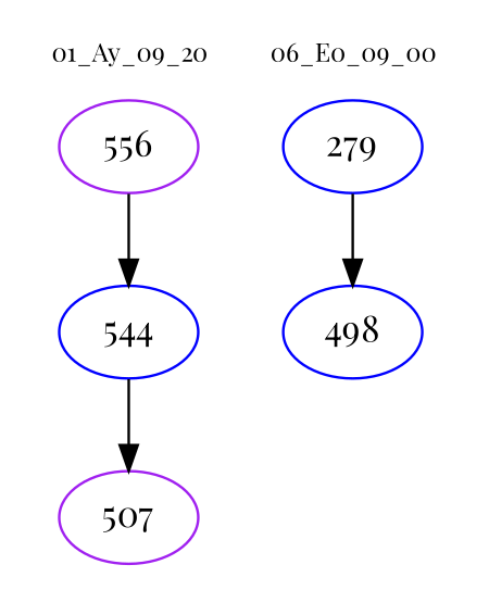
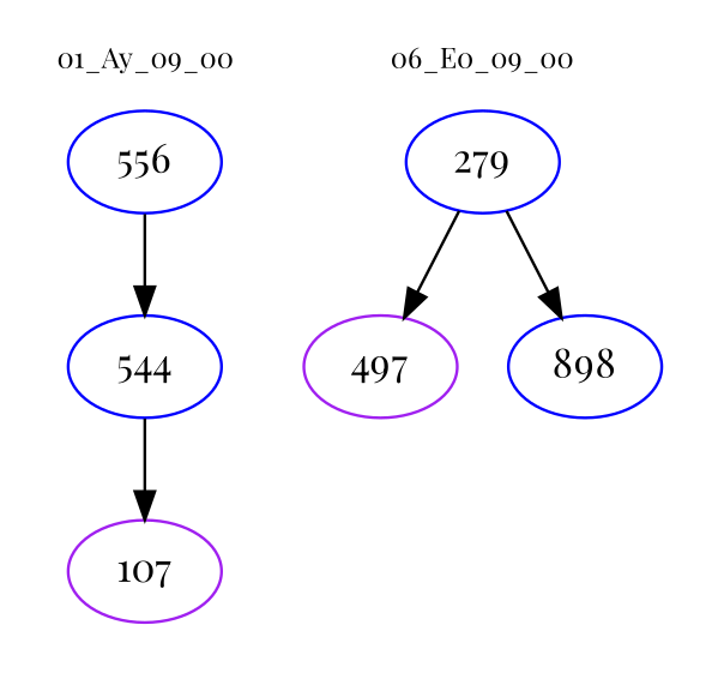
  digraph {
    fontname="Playfair Display"
    node [color=blue fontname="Playfair Display"]
    edge [color=black fontname="Playfair Display"]
    n1 [label=544]
-   n2 [color=purple label=556]
-   n3 [color=purple label=507]
+   n2 [label=556]
+   n3 [color=purple label=107]
    n4 [label=279]
-   n6 [label=498]
+   n5 [color=purple label=497]
+   n6 [label=898]
    subgraph cluster_1 {
      color=white
      fontsize=10
-     label="01_Ay_09_20"
+     label="01_Ay_09_00"
      n1
      n2
      n3
    }
    subgraph cluster_2 {
      color=white
      fontsize=10
      label="06_E0_09_00"
      n4
+     n5
      n6
    }
    n1 -> n3
    n2 -> n1
+   n4 -> n5
    n4 -> n6
  }
